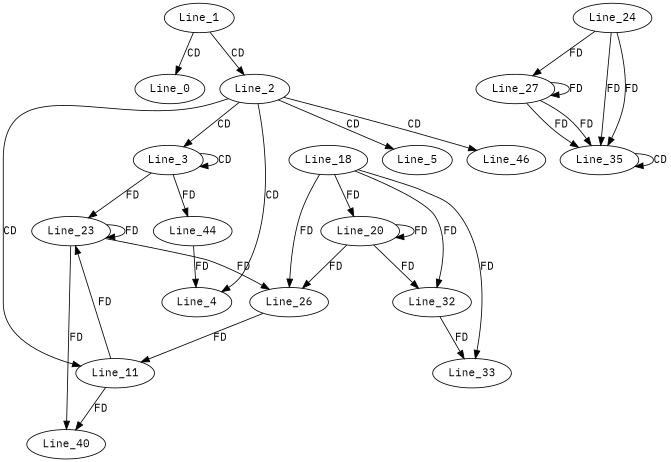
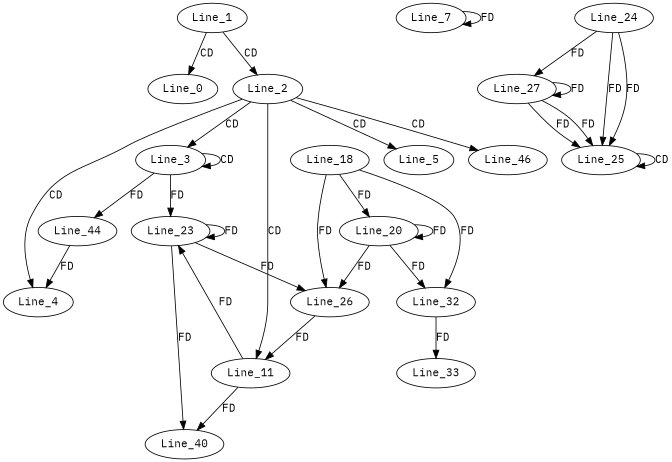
  digraph {
    fontname="IBM Plex Mono"
    node [fontname="IBM Plex Mono"]
    edge [fontname="IBM Plex Mono"]
    Line_1
    Line_0
    Line_2
    Line_3
    Line_4
    Line_5
    Line_11
    Line_46
    n9 [label=Line_23]
    Line_44
    Line_40
    Line_26
+   Line_7
    Line_18
    Line_20
    Line_32
    Line_33
    Line_24
    Line_27
-   Line_35
+   Line_35 [label=Line_25]
    Line_1 -> Line_0 [label=CD]
    Line_1 -> Line_2 [label=CD]
    Line_2 -> Line_3 [label=CD]
    Line_2 -> Line_4 [label=CD]
    Line_2 -> Line_5 [label=CD]
    Line_2 -> Line_11 [label=CD]
    Line_2 -> Line_46 [label=CD]
    Line_3 -> Line_3 [label=CD]
    Line_3 -> n9 [label=FD]
    Line_3 -> Line_44 [label=FD]
    Line_11 -> n9 [label=FD]
    Line_11 -> Line_40 [label=FD]
    n9 -> n9 [label=FD]
    n9 -> Line_40 [label=FD]
    n9 -> Line_26 [label=FD]
    Line_44 -> Line_4 [label=FD]
    Line_26 -> Line_11 [label=FD]
+   Line_7 -> Line_7 [label=FD]
    Line_18 -> Line_26 [label=FD]
    Line_18 -> Line_20 [label=FD]
    Line_18 -> Line_32 [label=FD]
-   Line_18 -> Line_33 [label=FD]
    Line_20 -> Line_26 [label=FD]
    Line_20 -> Line_20 [label=FD]
    Line_20 -> Line_32 [label=FD]
    Line_32 -> Line_33 [label=FD]
    Line_24 -> Line_27 [label=FD]
    Line_24 -> Line_35 [label=FD]
    Line_24 -> Line_35 [label=FD]
    Line_27 -> Line_27 [label=FD]
    Line_27 -> Line_35 [label=FD]
    Line_27 -> Line_35 [label=FD]
    Line_35 -> Line_35 [label=CD]
  }
